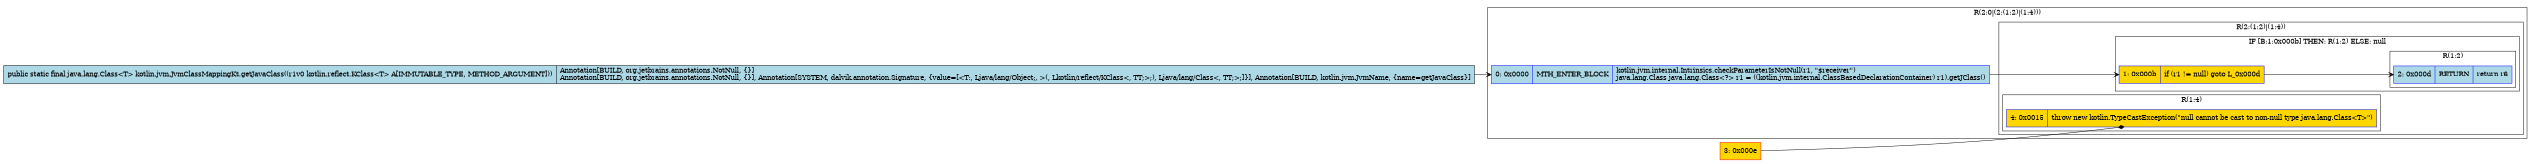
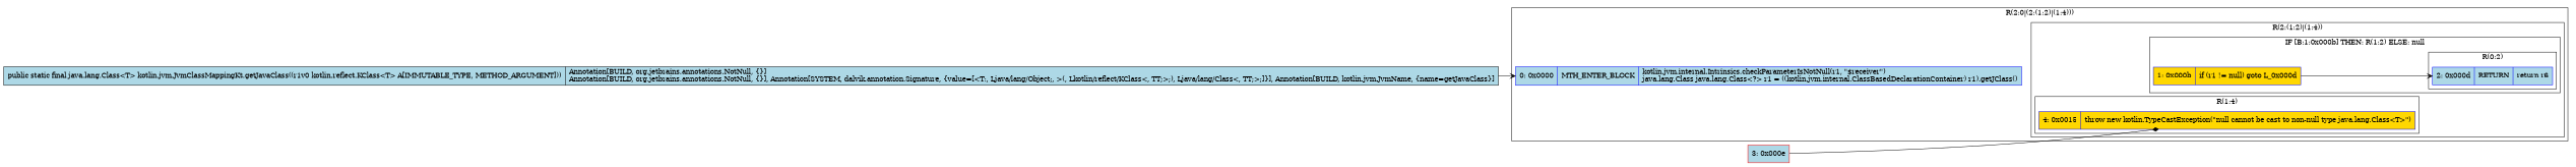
  digraph {
    rankdir=LR
    node [color=blue fillcolor=lightblue shape=record style=filled]
    edge [arrowhead=vee]
    n1 [label="{2\:\ 0x000d|RETURN\l|return r6\l}"]
    n2 [fillcolor=gold label="{1\:\ 0x000b|if (r1 != null) goto L_0x000d\l}"]
    n3 [fillcolor=gold label="{4\:\ 0x0015|throw new kotlin.TypeCastException(\"null cannot be cast to non\-null type java.lang.Class\<T\>\")\l}"]
    n4 [label="{0\:\ 0x0000|MTH_ENTER_BLOCK\l|kotlin.jvm.internal.Intrinsics.checkParameterIsNotNull(r1, \"$receiver\")\ljava.lang.Class java.lang.Class\<?\> r1 = ((kotlin.jvm.internal.ClassBasedDeclarationContainer) r1).getJClass()\l}"]
-   n5 [color=red fillcolor=gold label="{3\:\ 0x000e}"]
+   n5 [color=red label="{3\:\ 0x000e}"]
    n6 [label="{public static final java.lang.Class\<T\> kotlin.jvm.JvmClassMappingKt.getJavaClass((r1v0 kotlin.reflect.KClass\<T\> A[IMMUTABLE_TYPE, METHOD_ARGUMENT]))  | Annotation[BUILD, org.jetbrains.annotations.NotNull, \{\}]\lAnnotation[BUILD, org.jetbrains.annotations.NotNull, \{\}], Annotation[SYSTEM, dalvik.annotation.Signature, \{value=[\<T:, Ljava\/lang\/Object;, \>(, Lkotlin\/reflect\/KClass\<, TT;\>;), Ljava\/lang\/Class\<, TT;\>;]\}], Annotation[BUILD, kotlin.jvm.JvmName, \{name=getJavaClass\}]\l}" color=""]
    subgraph cluster_1 {
      label="R(2:0|(2:(1:2)|(1:4)))"
      n4
      subgraph cluster_2 {
        label="R(2:(1:2)|(1:4))"
        subgraph cluster_3 {
          label="IF [B:1:0x000b] THEN: R(1:2) ELSE: null"
          n2
          subgraph cluster_4 {
-           label="R(1:2)"
+           label="R(0:2)"
            n1
          }
        }
        subgraph cluster_5 {
          label="R(1:4)"
          n3
        }
      }
    }
    n2 -> n1
-   n4 -> n2
    n5 -> n3 [arrowhead=diamond]
    n6 -> n4
  }
